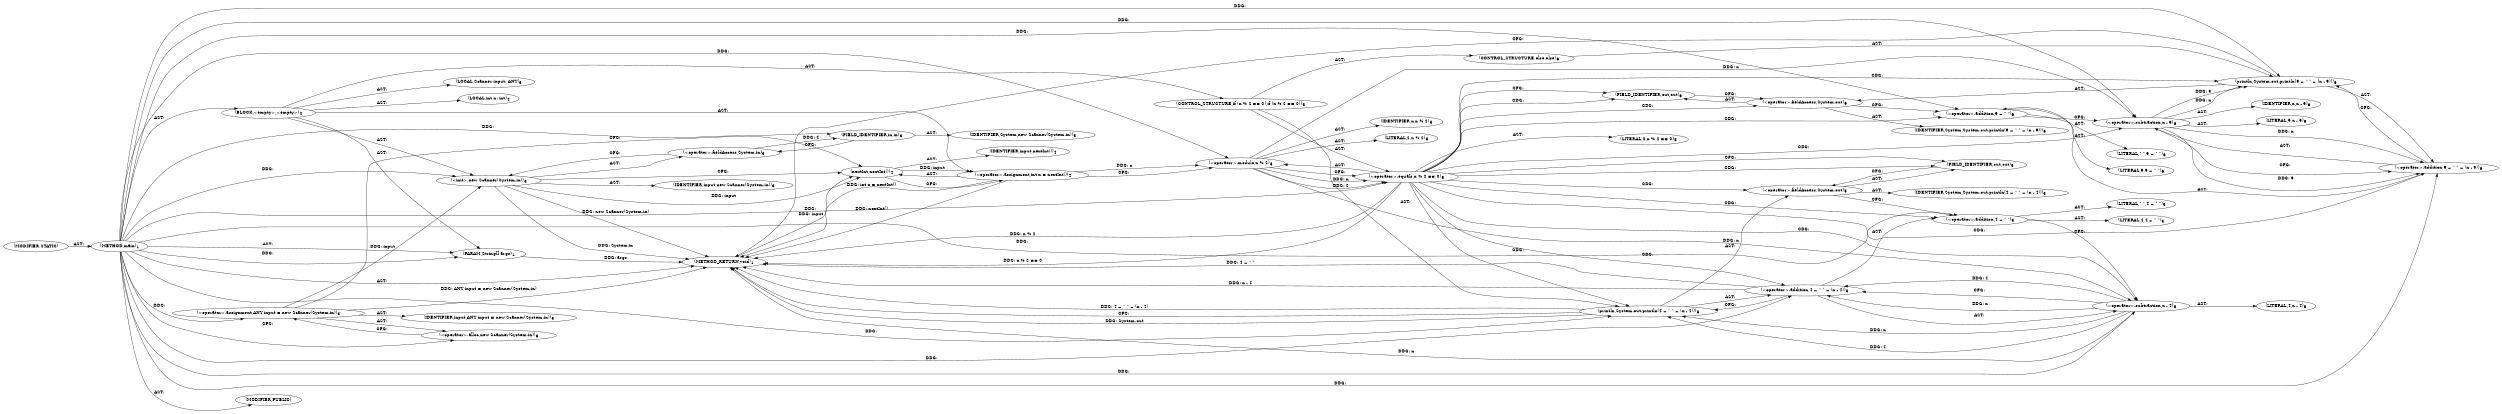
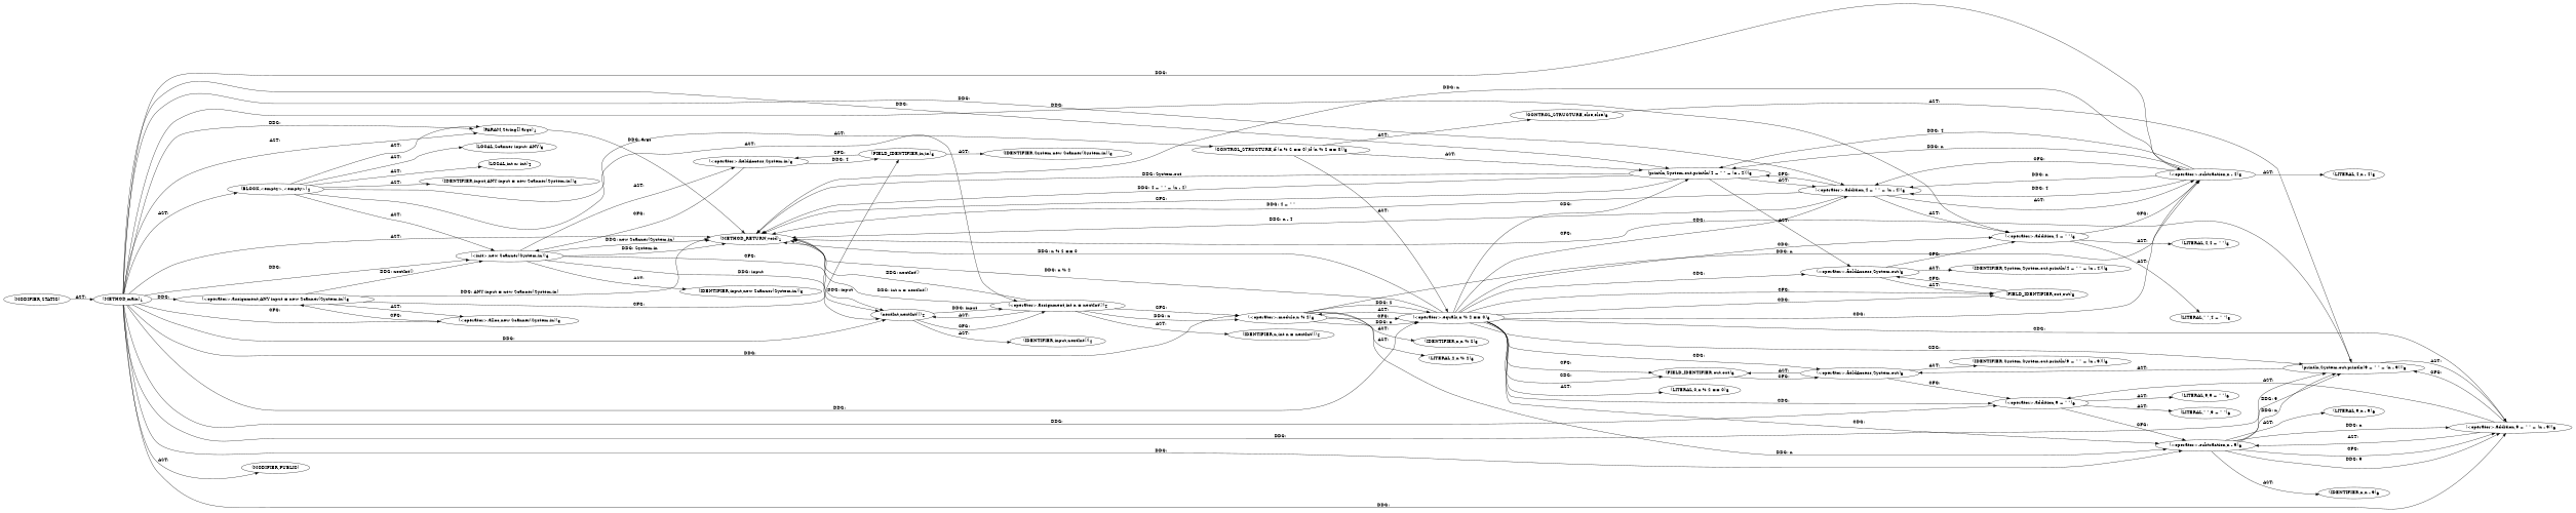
  digraph {
    rankdir=LR
    n1 [label=<(METHOD,main)<SUB>1</SUB>>]
    n2 [label=<(PARAM,String[] args)<SUB>1</SUB>>]
    n3 [label=<(BLOCK,&lt;empty&gt;,&lt;empty&gt;)<SUB>2</SUB>>]
    n4 [label=<(&lt;operator&gt;.assignment,ANY input = new Scanner(System.in))<SUB>3</SUB>>]
    n5 [label=<(&lt;operator&gt;.alloc,new Scanner(System.in))<SUB>3</SUB>>]
    n6 [label=<(&lt;init&gt;,new Scanner(System.in))<SUB>3</SUB>>]
    n7 [label=<(nextInt,nextInt())<SUB>4</SUB>>]
    n8 [label=<(&lt;operator&gt;.equals,n % 2 == 0)<SUB>5</SUB>>]
    n9 [label=<(&lt;operator&gt;.modulo,n % 2)<SUB>5</SUB>>]
    n10 [label=<(println,System.out.println(4 + &quot; &quot; + (n - 4)))<SUB>5</SUB>>]
    n11 [label=<(&lt;operator&gt;.addition,4 + &quot; &quot; + (n - 4))<SUB>5</SUB>>]
    n12 [label=<(&lt;operator&gt;.addition,4 + &quot; &quot;)<SUB>5</SUB>>]
    n13 [label=<(&lt;operator&gt;.subtraction,n - 4)<SUB>5</SUB>>]
    n14 [label=<(println,System.out.println(9 + &quot; &quot; + (n - 9)))<SUB>6</SUB>>]
    n15 [label=<(&lt;operator&gt;.addition,9 + &quot; &quot; + (n - 9))<SUB>6</SUB>>]
    n16 [label=<(&lt;operator&gt;.addition,9 + &quot; &quot;)<SUB>6</SUB>>]
    n17 [label=<(&lt;operator&gt;.subtraction,n - 9)<SUB>6</SUB>>]
    n18 [label=<(MODIFIER,PUBLIC)>]
    n19 [label=<(METHOD_RETURN,void)<SUB>1</SUB>>]
    n20 [label=<(LOCAL,Scanner input: ANY)<SUB>3</SUB>>]
    n21 [label=<(LOCAL,int n: int)<SUB>4</SUB>>]
    n22 [label=<(&lt;operator&gt;.assignment,int n = nextInt())<SUB>4</SUB>>]
    n23 [label=<(CONTROL_STRUCTURE,if (n % 2 == 0),if (n % 2 == 0))<SUB>5</SUB>>]
    n24 [label=<(IDENTIFIER,input,ANY input = new Scanner(System.in))<SUB>3</SUB>>]
    n25 [label=<(FIELD_IDENTIFIER,in,in)<SUB>3</SUB>>]
    n26 [label=<(IDENTIFIER,input,new Scanner(System.in))<SUB>3</SUB>>]
    n27 [label=<(&lt;operator&gt;.fieldAccess,System.in)<SUB>3</SUB>>]
    n28 [label=<(IDENTIFIER,input,nextInt())<SUB>4</SUB>>]
    n29 [label=<(LITERAL,0,n % 2 == 0)<SUB>5</SUB>>]
    n30 [label=<(&lt;operator&gt;.fieldAccess,System.out)<SUB>5</SUB>>]
    n31 [label=<(FIELD_IDENTIFIER,out,out)<SUB>5</SUB>>]
    n32 [label=<(&lt;operator&gt;.fieldAccess,System.out)<SUB>6</SUB>>]
    n33 [label=<(FIELD_IDENTIFIER,out,out)<SUB>6</SUB>>]
    n34 [label=<(IDENTIFIER,n,n % 2)<SUB>5</SUB>>]
    n35 [label=<(LITERAL,2,n % 2)<SUB>5</SUB>>]
    n36 [label=<(LITERAL,4,4 + &quot; &quot;)<SUB>5</SUB>>]
    n37 [label=<(LITERAL,&quot; &quot;,4 + &quot; &quot;)<SUB>5</SUB>>]
    n38 [label=<(LITERAL,4,n - 4)<SUB>5</SUB>>]
    n39 [label=<(LITERAL,9,9 + &quot; &quot;)<SUB>6</SUB>>]
    n40 [label=<(LITERAL,&quot; &quot;,9 + &quot; &quot;)<SUB>6</SUB>>]
    n41 [label=<(IDENTIFIER,n,n - 9)<SUB>6</SUB>>]
    n42 [label=<(LITERAL,9,n - 9)<SUB>6</SUB>>]
    n43 [label=<(MODIFIER,STATIC)>]
+   n44 [label=<(IDENTIFIER,n,int n = nextInt())<SUB>4</SUB>>]
    n45 [label=<(CONTROL_STRUCTURE,else,else)<SUB>6</SUB>>]
    n46 [label=<(IDENTIFIER,System,new Scanner(System.in))<SUB>3</SUB>>]
    n47 [label=<(IDENTIFIER,System,System.out.println(4 + &quot; &quot; + (n - 4)))<SUB>5</SUB>>]
    n48 [label=<(IDENTIFIER,System,System.out.println(9 + &quot; &quot; + (n - 9)))<SUB>6</SUB>>]
    n1 -> n2 [label="AST: "]
    n1 -> n2 [label="DDG: "]
    n1 -> n3 [label="AST: "]
    n1 -> n4 [label="DDG: "]
    n1 -> n5 [label="CFG: "]
    n1 -> n6 [label="DDG: "]
    n1 -> n7 [label="DDG: "]
    n1 -> n8 [label="DDG: "]
    n1 -> n9 [label="DDG: "]
    n1 -> n10 [label="DDG: "]
    n1 -> n11 [label="DDG: "]
    n1 -> n12 [label="DDG: "]
    n1 -> n13 [label="DDG: "]
    n1 -> n14 [label="DDG: "]
    n1 -> n15 [label="DDG: "]
    n1 -> n16 [label="DDG: "]
    n1 -> n17 [label="DDG: "]
    n1 -> n18 [label="AST: "]
    n1 -> n19 [label="AST: "]
    n2 -> n19 [label="DDG: args"]
    n3 -> n2 [label="AST: "]
    n3 -> n6 [label="AST: "]
    n3 -> n20 [label="AST: "]
    n3 -> n21 [label="AST: "]
    n3 -> n22 [label="AST: "]
    n3 -> n23 [label="AST: "]
    n4 -> n5 [label="AST: "]
-   n4 -> n6 [label="DDG: input"]
+   n4 -> n6 [label="DDG: nextInt()"]
    n4 -> n19 [label="DDG: ANY input = new Scanner(System.in)"]
-   n4 -> n24 [label="AST: "]
+   n3 -> n24 [label="AST: "]
    n4 -> n25 [label="CFG: "]
    n5 -> n4 [label="CFG: "]
    n6 -> n7 [label="CFG: "]
    n6 -> n7 [label="DDG: input"]
    n6 -> n19 [label="DDG: System.in"]
    n6 -> n19 [label="DDG: new Scanner(System.in)"]
    n6 -> n26 [label="AST: "]
    n6 -> n27 [label="AST: "]
    n7 -> n22 [label="CFG: "]
    n7 -> n22 [label="DDG: input"]
    n7 -> n28 [label="AST: "]
    n8 -> n9 [label="AST: "]
    n8 -> n10 [label="CDG: "]
    n8 -> n11 [label="CDG: "]
    n8 -> n12 [label="CDG: "]
    n8 -> n13 [label="CDG: "]
    n8 -> n14 [label="CDG: "]
    n8 -> n15 [label="CDG: "]
    n8 -> n16 [label="CDG: "]
    n8 -> n17 [label="CDG: "]
    n8 -> n19 [label="DDG: n % 2"]
    n8 -> n19 [label="DDG: n % 2 == 0"]
    n8 -> n29 [label="AST: "]
    n8 -> n30 [label="CDG: "]
    n8 -> n31 [label="CFG: "]
    n8 -> n31 [label="CDG: "]
    n8 -> n32 [label="CDG: "]
    n8 -> n33 [label="CFG: "]
    n8 -> n33 [label="CDG: "]
    n9 -> n8 [label="CFG: "]
    n9 -> n8 [label="DDG: n"]
    n9 -> n8 [label="DDG: 2"]
    n9 -> n13 [label="DDG: n"]
    n9 -> n17 [label="DDG: n"]
    n9 -> n34 [label="AST: "]
    n9 -> n35 [label="AST: "]
    n10 -> n11 [label="AST: "]
    n10 -> n19 [label="CFG: "]
    n10 -> n19 [label="DDG: System.out"]
    n10 -> n19 [label="DDG: 4 + &quot; &quot; + (n - 4)"]
    n10 -> n30 [label="AST: "]
    n11 -> n10 [label="CFG: "]
    n11 -> n12 [label="AST: "]
    n11 -> n13 [label="AST: "]
    n11 -> n19 [label="DDG: 4 + &quot; &quot;"]
    n11 -> n19 [label="DDG: n - 4"]
    n12 -> n13 [label="CFG: "]
    n12 -> n36 [label="AST: "]
    n12 -> n37 [label="AST: "]
    n13 -> n10 [label="DDG: n"]
    n13 -> n10 [label="DDG: 4"]
    n13 -> n11 [label="CFG: "]
    n13 -> n11 [label="DDG: n"]
    n13 -> n11 [label="DDG: 4"]
    n13 -> n19 [label="DDG: n"]
    n13 -> n38 [label="AST: "]
    n14 -> n15 [label="AST: "]
    n14 -> n19 [label="CFG: "]
    n14 -> n32 [label="AST: "]
    n15 -> n14 [label="CFG: "]
    n15 -> n16 [label="AST: "]
    n15 -> n17 [label="AST: "]
    n16 -> n17 [label="CFG: "]
    n16 -> n39 [label="AST: "]
    n16 -> n40 [label="AST: "]
    n17 -> n14 [label="DDG: n"]
    n17 -> n14 [label="DDG: 9"]
    n17 -> n15 [label="CFG: "]
    n17 -> n15 [label="DDG: n"]
    n17 -> n15 [label="DDG: 9"]
    n17 -> n41 [label="AST: "]
    n17 -> n42 [label="AST: "]
    n19 -> n7 [label="DDG: input"]
    n22 -> n7 [label="AST: "]
    n22 -> n9 [label="CFG: "]
    n22 -> n9 [label="DDG: n"]
    n22 -> n19 [label="DDG: nextInt()"]
    n22 -> n19 [label="DDG: int n = nextInt()"]
+   n22 -> n44 [label="AST: "]
    n23 -> n8 [label="AST: "]
    n23 -> n10 [label="AST: "]
    n23 -> n45 [label="AST: "]
    n25 -> n27 [label="CFG: "]
    n25 -> n46 [label="AST: "]
    n27 -> n6 [label="CFG: "]
    n27 -> n25 [label="DDG: 4"]
    n30 -> n12 [label="CFG: "]
    n30 -> n31 [label="AST: "]
    n30 -> n47 [label="AST: "]
    n31 -> n30 [label="CFG: "]
    n32 -> n16 [label="CFG: "]
    n32 -> n33 [label="AST: "]
    n32 -> n48 [label="AST: "]
    n33 -> n32 [label="CFG: "]
    n43 -> n1 [label="AST: "]
    n45 -> n14 [label="AST: "]
  }
